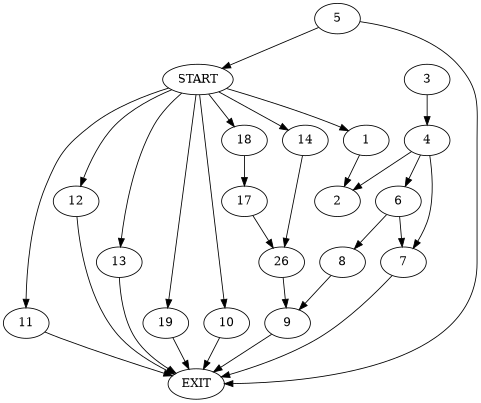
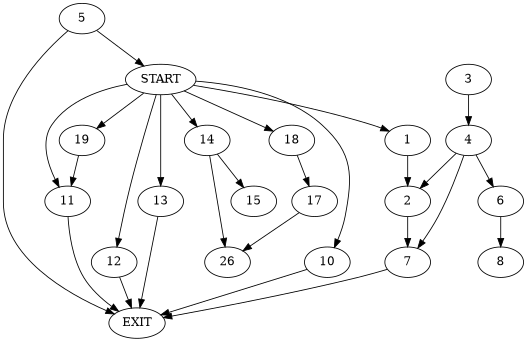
  digraph {
    n1 [label=START]
    1
    10
    11
    12
    13
    14
    18
    19
    2
    5
    n12 [label=EXIT]
+   15
    n14 [label=26]
    17
    3
    4
    6
    7
    8
-   9
    n1 -> 1
    n1 -> 10
    n1 -> 11
    n1 -> 12
    n1 -> 13
    n1 -> 14
    n1 -> 18
    n1 -> 19
    1 -> 2
    10 -> n12
    11 -> n12
    12 -> n12
    13 -> n12
+   14 -> 15
    14 -> n14
    18 -> 17
-   19 -> n12
+   19 -> 11
    5 -> n1
    5 -> n12
-   n14 -> 9
    17 -> n14
    3 -> 4
    4 -> 2
    4 -> 6
    4 -> 7
-   6 -> 7
+   2 -> 7
    6 -> 8
    7 -> n12
-   8 -> 9
-   9 -> n12
  }
